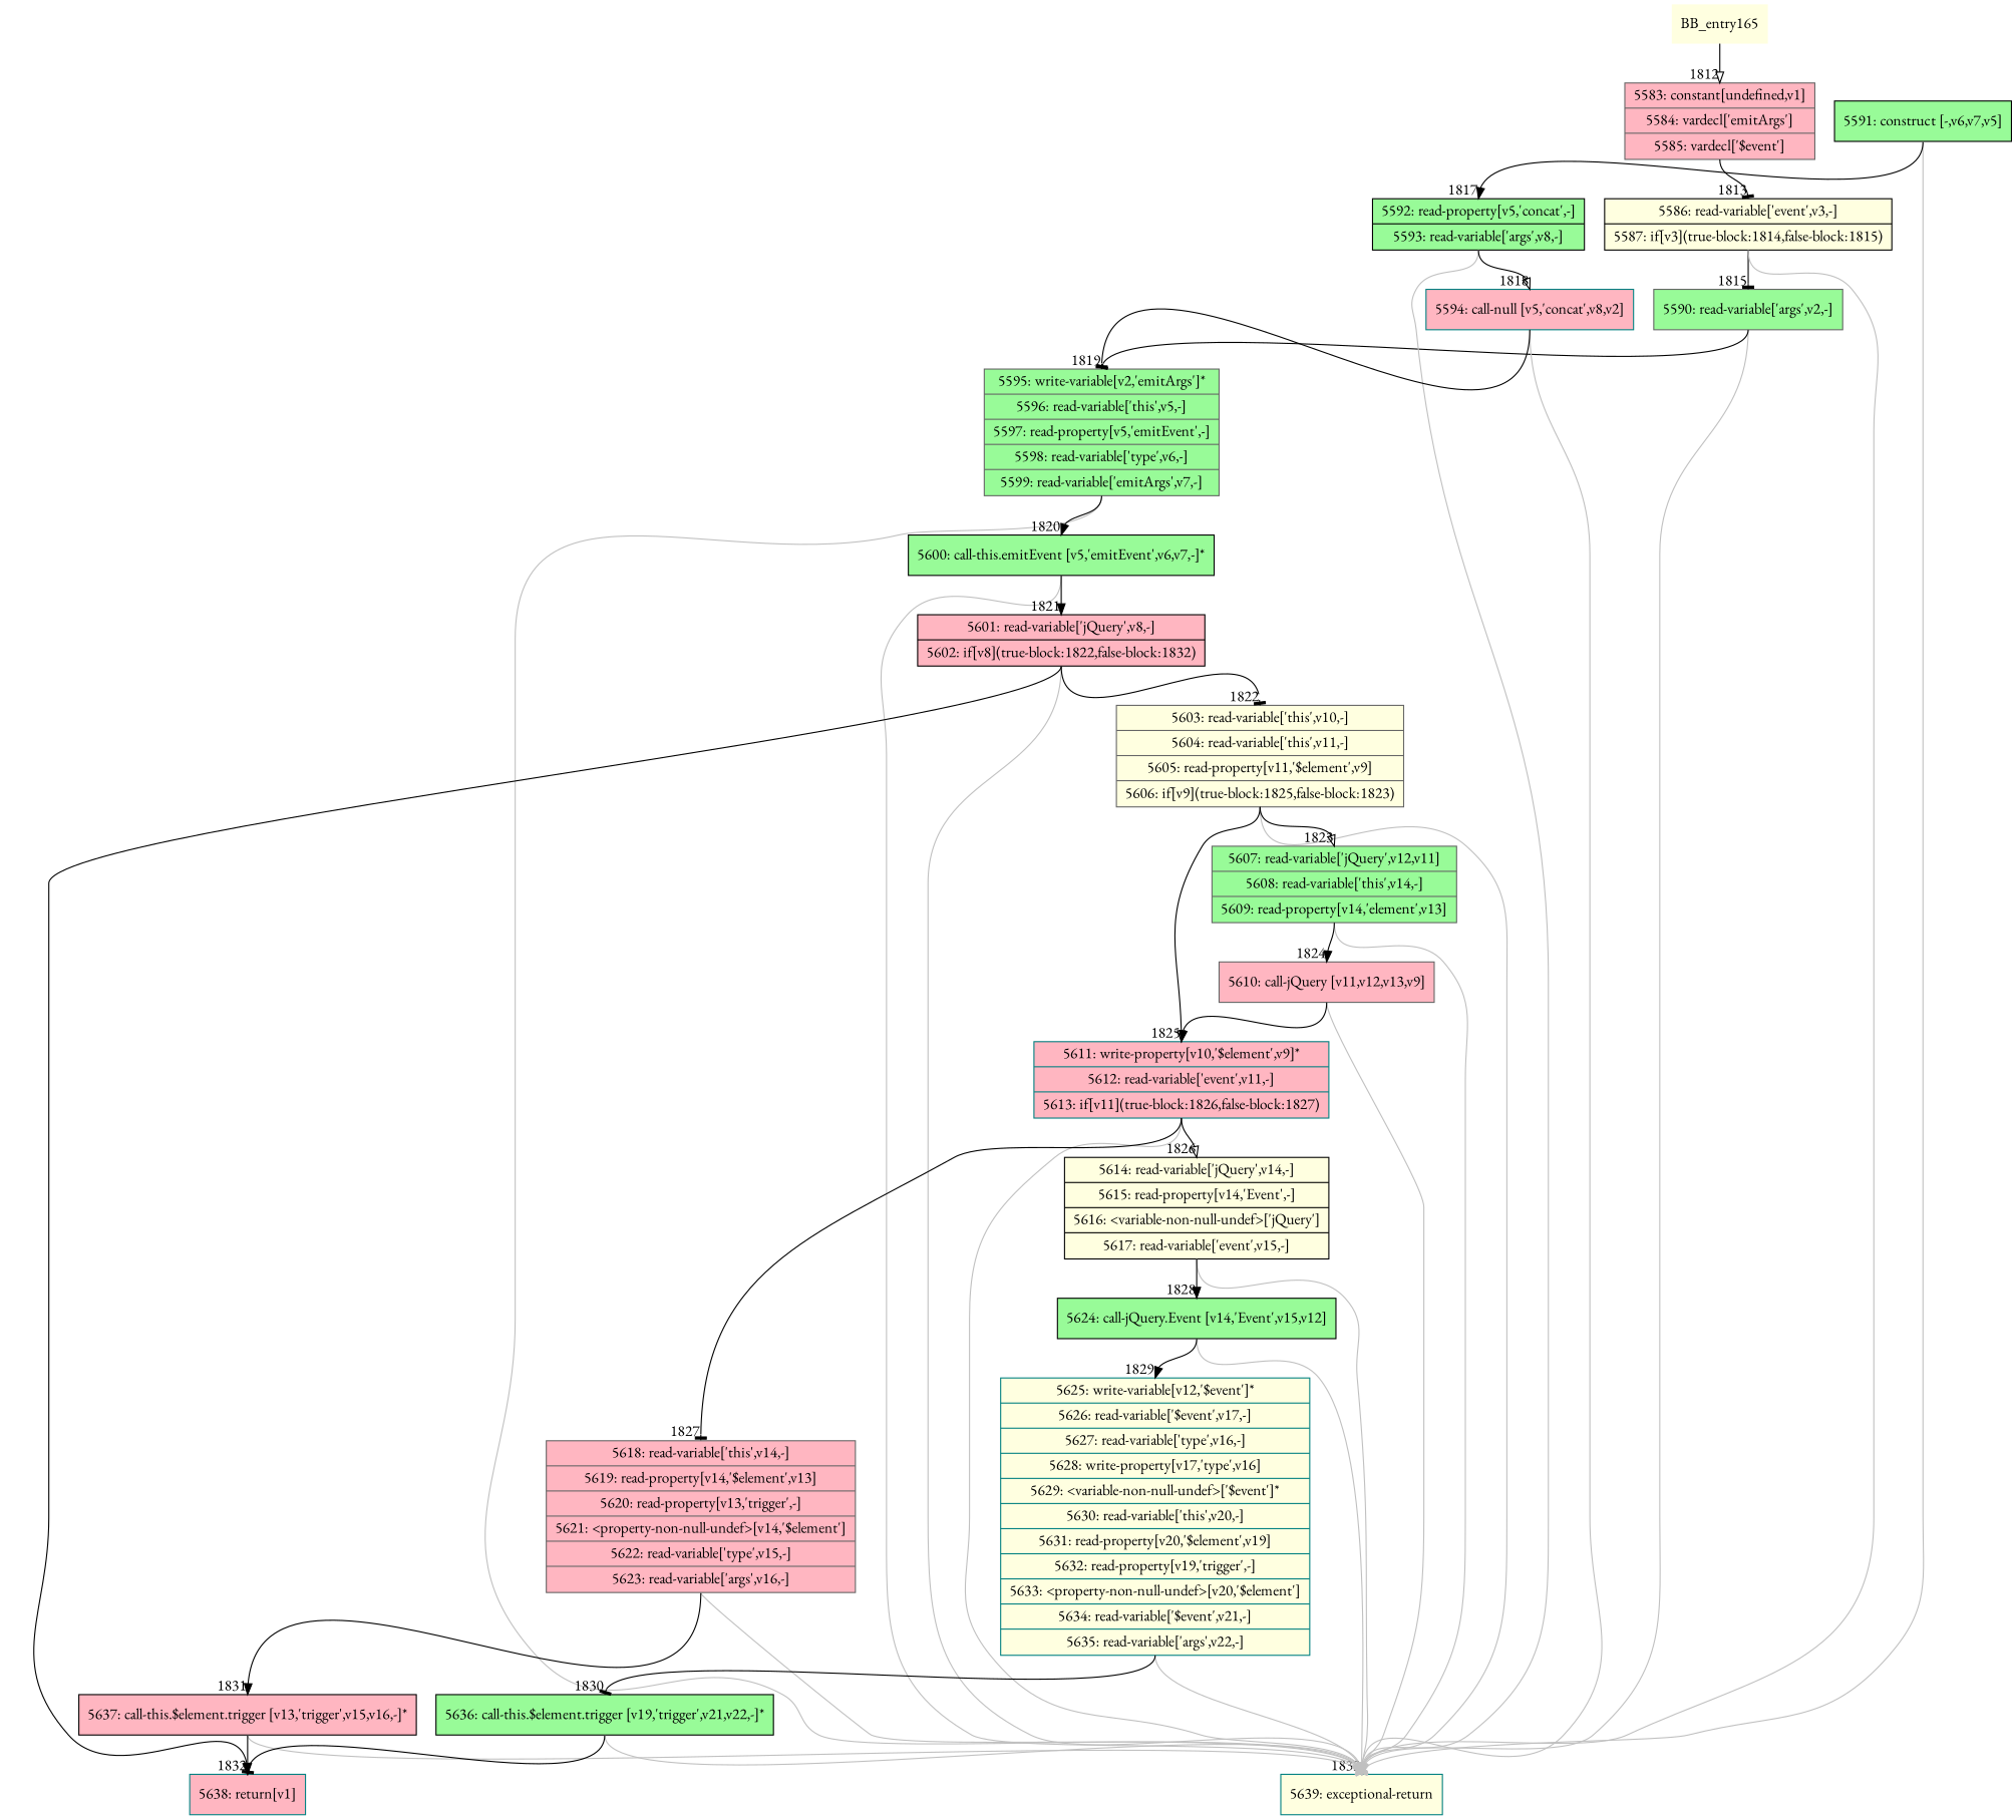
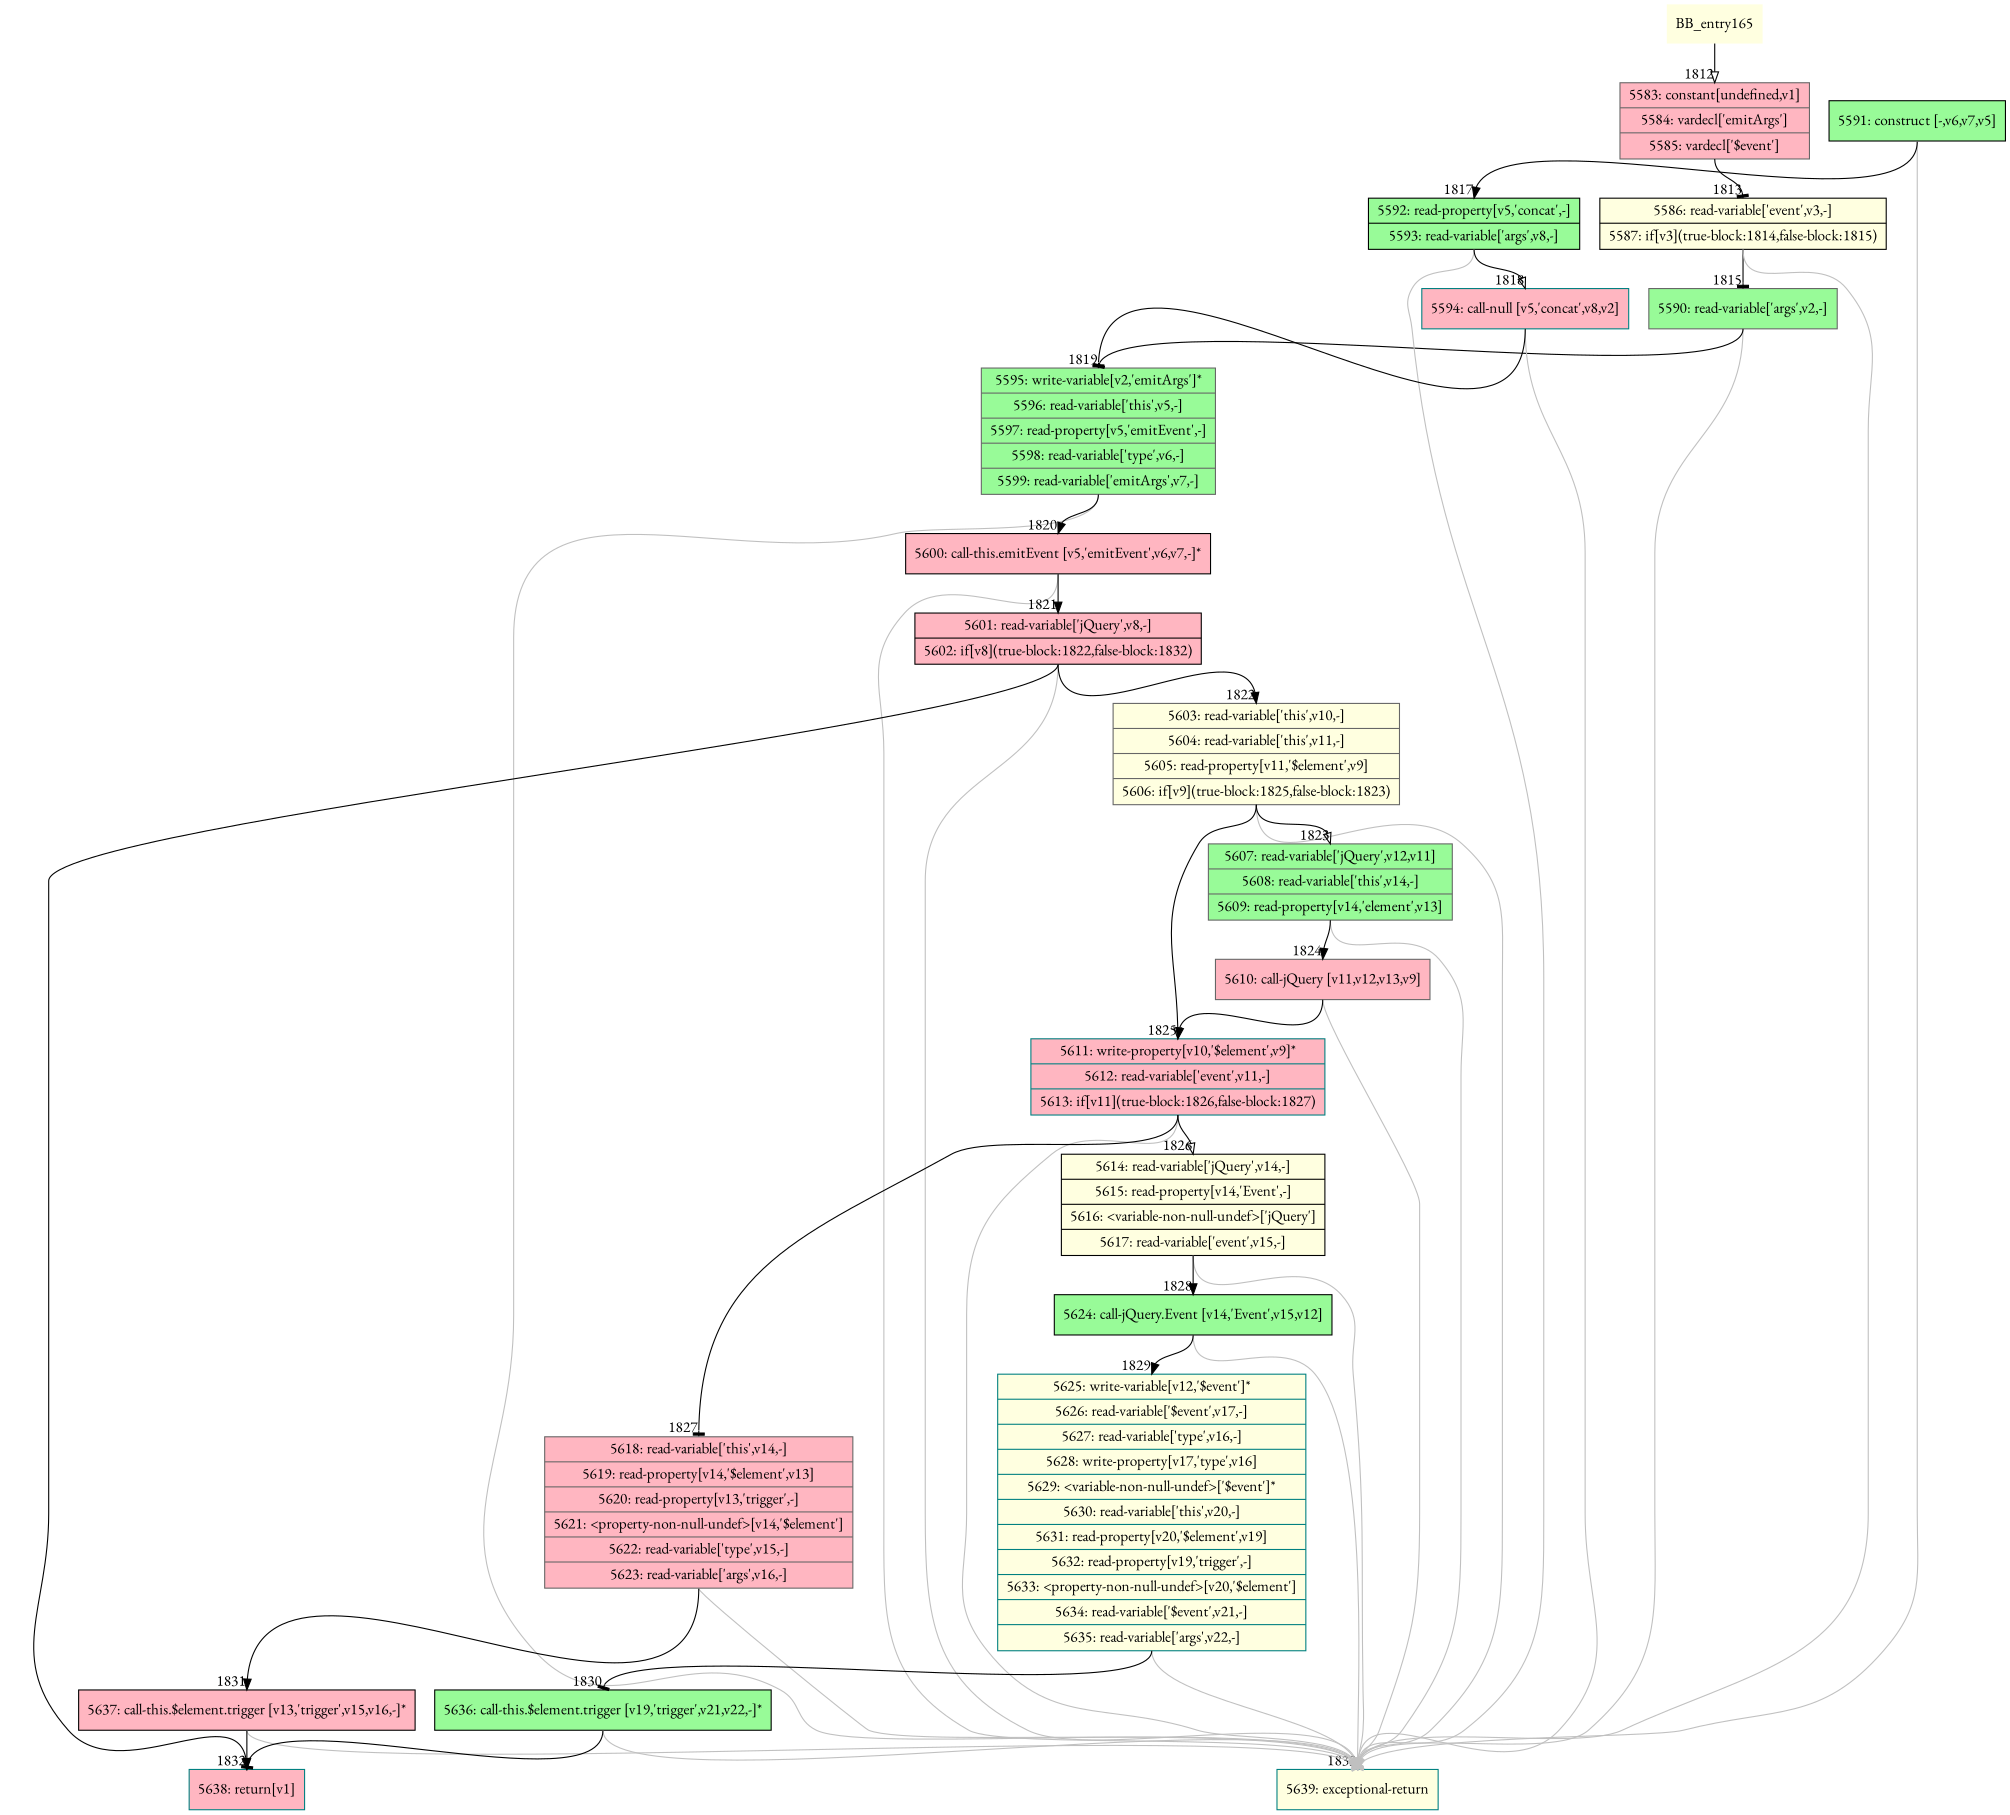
  digraph {
    fontname="EB Garamond"
    rankdir=TD
    node [color=black fillcolor=lightpink fontname="EB Garamond" shape=record style=filled]
    edge [arrowhead=normal fontname="EB Garamond" headport=n tailport=s]
    BB_entry165 [color=gray40 fillcolor=lightyellow shape=none]
    n2 [color=gray40 label="{5583: constant[undefined,v1]|5584: vardecl['emitArgs']|5585: vardecl['$event']}"]
    n3 [fillcolor=lightyellow label="{5586: read-variable['event',v3,-]|5587: if[v3](true-block:1814,false-block:1815)}"]
    n4 [color=gray40 fillcolor=palegreen label="{5590: read-variable['args',v2,-]}"]
    n5 [color=teal fillcolor=lightyellow label="{5639: exceptional-return}"]
    n6 [color=gray40 fillcolor=palegreen label="{5595: write-variable[v2,'emitArgs']*|5596: read-variable['this',v5,-]|5597: read-property[v5,'emitEvent',-]|5598: read-variable['type',v6,-]|5599: read-variable['emitArgs',v7,-]}"]
    n7 [fillcolor=palegreen label="{5591: construct [-,v6,v7,v5]}"]
    n8 [fillcolor=palegreen label="{5592: read-property[v5,'concat',-]|5593: read-variable['args',v8,-]}"]
-   n9 [fillcolor=palegreen label="{5600: call-this.emitEvent [v5,'emitEvent',v6,v7,-]*}"]
+   n9 [label="{5600: call-this.emitEvent [v5,'emitEvent',v6,v7,-]*}"]
    n10 [color=teal label="{5594: call-null [v5,'concat',v8,v2]}"]
    n11 [label="{5601: read-variable['jQuery',v8,-]|5602: if[v8](true-block:1822,false-block:1832)}"]
    n12 [color=gray40 fillcolor=lightyellow label="{5603: read-variable['this',v10,-]|5604: read-variable['this',v11,-]|5605: read-property[v11,'$element',v9]|5606: if[v9](true-block:1825,false-block:1823)}"]
    n13 [color=teal label="{5638: return[v1]}"]
    n14 [color=teal label="{5611: write-property[v10,'$element',v9]*|5612: read-variable['event',v11,-]|5613: if[v11](true-block:1826,false-block:1827)}"]
    n15 [color=gray40 fillcolor=palegreen label="{5607: read-variable['jQuery',v12,v11]|5608: read-variable['this',v14,-]|5609: read-property[v14,'element',v13]}"]
    n16 [fillcolor=lightyellow label="{5614: read-variable['jQuery',v14,-]|5615: read-property[v14,'Event',-]|5616: \<variable-non-null-undef\>['jQuery']|5617: read-variable['event',v15,-]}"]
    n17 [color=gray40 label="{5618: read-variable['this',v14,-]|5619: read-property[v14,'$element',v13]|5620: read-property[v13,'trigger',-]|5621: \<property-non-null-undef\>[v14,'$element']|5622: read-variable['type',v15,-]|5623: read-variable['args',v16,-]}"]
    n18 [color=gray40 label="{5610: call-jQuery [v11,v12,v13,v9]}"]
    n19 [fillcolor=palegreen label="{5624: call-jQuery.Event [v14,'Event',v15,v12]}"]
    n20 [label="{5637: call-this.$element.trigger [v13,'trigger',v15,v16,-]*}"]
    n21 [color=teal fillcolor=lightyellow label="{5625: write-variable[v12,'$event']*|5626: read-variable['$event',v17,-]|5627: read-variable['type',v16,-]|5628: write-property[v17,'type',v16]|5629: \<variable-non-null-undef\>['$event']*|5630: read-variable['this',v20,-]|5631: read-property[v20,'$element',v19]|5632: read-property[v19,'trigger',-]|5633: \<property-non-null-undef\>[v20,'$element']|5634: read-variable['$event',v21,-]|5635: read-variable['args',v22,-]}"]
    n22 [fillcolor=palegreen label="{5636: call-this.$element.trigger [v19,'trigger',v21,v22,-]*}"]
    BB_entry165 -> n2 [arrowhead=onormal headlabel="    1812"]
    n2 -> n3 [arrowhead=tee headlabel="      1813"]
    n3 -> n4 [arrowhead=tee headlabel="      1815"]
    n3 -> n5 [arrowhead=tee color=gray headlabel="      1833"]
    n4 -> n5 [color=gray]
    n4 -> n6 [arrowhead=tee headlabel="      1819"]
    n6 -> n5 [arrowhead=onormal color=gray]
    n6 -> n9 [headlabel="      1820"]
    n7 -> n5 [arrowhead=tee color=gray]
    n7 -> n8 [headlabel="      1817"]
    n8 -> n5 [color=gray]
    n8 -> n10 [arrowhead=onormal headlabel="      1818"]
    n9 -> n5 [color=gray]
    n9 -> n11 [headlabel="      1821"]
    n10 -> n5 [color=gray]
    n10 -> n6 [arrowhead=tee]
    n11 -> n5 [arrowhead=tee color=gray]
-   n11 -> n12 [arrowhead=tee headlabel="      1822"]
+   n11 -> n12 [headlabel="      1822"]
    n11 -> n13 [arrowhead=onormal headlabel="      1832"]
    n12 -> n5 [arrowhead=onormal color=gray]
    n12 -> n14 [arrowhead=onormal headlabel="      1825"]
    n12 -> n15 [arrowhead=onormal headlabel="      1823"]
    n14 -> n5 [arrowhead=onormal color=gray]
    n14 -> n16 [arrowhead=onormal headlabel="      1826"]
    n14 -> n17 [arrowhead=tee headlabel="      1827"]
    n15 -> n5 [color=gray]
    n15 -> n18 [headlabel="      1824"]
    n16 -> n5 [arrowhead=tee color=gray]
    n16 -> n19 [headlabel="      1828"]
    n17 -> n5 [arrowhead=onormal color=gray]
    n17 -> n20 [headlabel="      1831"]
    n18 -> n5 [arrowhead=onormal color=gray]
    n18 -> n14
    n19 -> n5 [arrowhead=onormal color=gray]
    n19 -> n21 [headlabel="      1829"]
    n20 -> n5 [arrowhead=tee color=gray]
    n20 -> n13
    n21 -> n5 [arrowhead=onormal color=gray]
    n21 -> n22 [arrowhead=tee headlabel="      1830"]
    n22 -> n5 [color=gray]
    n22 -> n13 [arrowhead=tee]
  }
